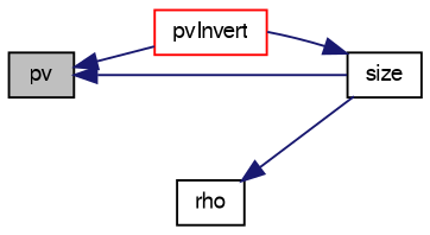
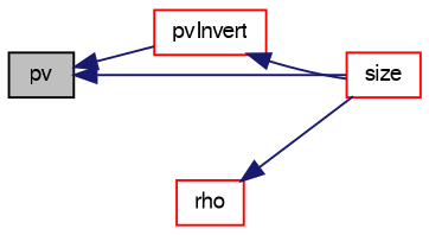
  digraph {
    rankdir=LR
    node [color=black fontname=FreeSans fontsize=10 shape=record]
    edge [color=midnightblue dir=back fontname=FreeSans fontsize=10 labelfontname=FreeSans labelfontsize=10 style=solid]
    n1 [fillcolor=grey75 fontcolor=black height=0.2 label=pv style=filled width=0.4]
    n2 [color=red height=0.2 label=pvInvert width=0.4]
-   n3 [height=0.2 label=size width=0.4]
-   n4 [height=0.2 label=rho width=0.4]
+   n3 [color=red height=0.2 label=size width=0.4]
+   n4 [color=red height=0.2 label=rho width=0.4]
    n1 -> n2
    n1 -> n3
-   n3 -> n2
+   n2 -> n3
    n4 -> n3
  }
